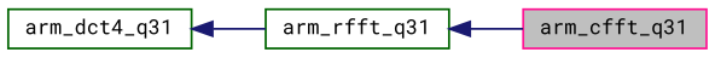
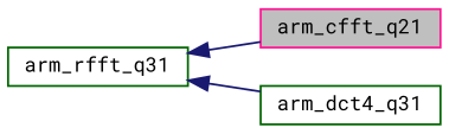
  digraph {
    fontname="Roboto Mono"
    rankdir=LR
    node [color=darkgreen fillcolor=white fontname="Roboto Mono" fontsize=10 shape=record style=filled]
    edge [color=midnightblue dir=back fontname="Roboto Mono" fontsize=10 labelfontname=Helvetica labelfontsize=10 style=solid]
-   n1 [color=deeppink fillcolor=grey75 fontcolor=black height=0.2 label=arm_cfft_q31 width=0.4]
+   n1 [color=deeppink fillcolor=grey75 fontcolor=black height=0.2 label=arm_cfft_q21 width=0.4]
    n2 [height=0.2 label=arm_rfft_q31 width=0.4]
    n3 [height=0.2 label=arm_dct4_q31 width=0.4]
    n2 -> n1
-   n3 -> n2
+   n2 -> n3
  }
